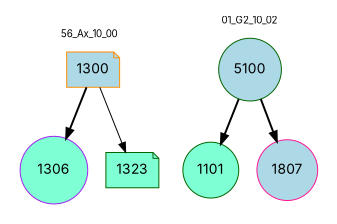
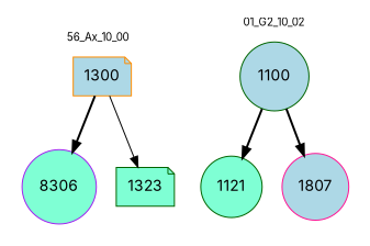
  digraph {
    fontname=Inter
    node [color=darkgreen fillcolor=lightblue fontname=Inter shape=circle style=filled]
    edge [color=black fontname=Inter style=bold]
    n1 [color=darkorange label=1300 shape=note]
-   n2 [color=purple fillcolor=aquamarine label=1306]
+   n2 [color=purple fillcolor=aquamarine label=8306]
    n3 [fillcolor=aquamarine label=1323 shape=note]
-   n4 [label=5100]
-   n5 [fillcolor=aquamarine label=1101]
+   n4 [label=1100]
+   n5 [fillcolor=aquamarine label=1121]
    n6 [color=deeppink label=1807]
    subgraph cluster_1 {
      color=white
      fontsize=10
      label="56_Ax_10_00"
      n1
      n2
      n3
    }
    subgraph cluster_2 {
      color=white
      fontsize=10
      label="01_G2_10_02"
      n4
      n5
      n6
    }
    n1 -> n2
    n1 -> n3 [style=solid]
    n4 -> n5
    n4 -> n6
  }
